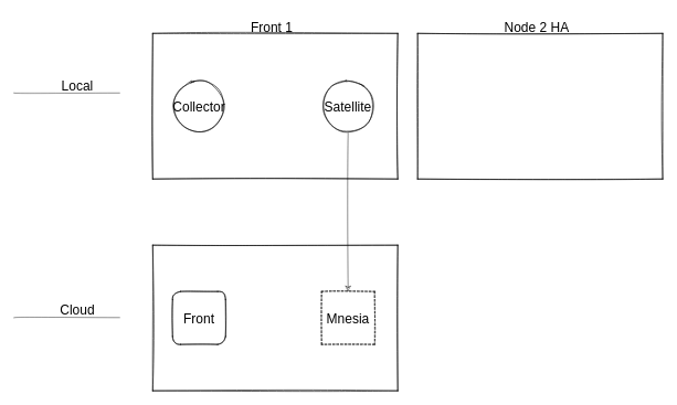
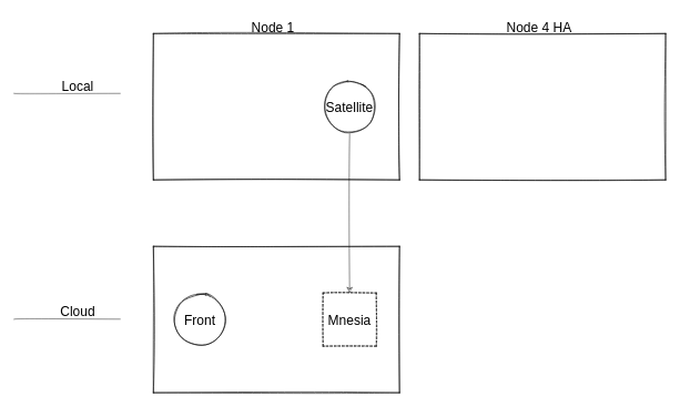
  <mxCell id="0" />
  <mxCell id="1" parent="0" />
  <mxCell id="2" value="" style="rounded=0;whiteSpace=wrap;html=1;fontColor=#7EA6E0;sketch=1;fillColor=none;" vertex="1" parent="1"><mxGeometry x="230" y="50" width="370" height="220" as="geometry" /></mxCell>
  <mxCell id="3" value="" style="endArrow=none;html=1;sketch=1;fontSize=20;strokeColor=default;opacity=40;curved=1;" parent="1" edge="1"><mxGeometry width="50" height="50" relative="1" as="geometry"><mxPoint x="20" y="140" as="sourcePoint" /><mxPoint x="180" y="140" as="targetPoint" /></mxGeometry></mxCell>
  <mxCell id="4" value="Local" style="edgeLabel;html=1;align=center;verticalAlign=bottom;resizable=0;points=[];fontSize=20;labelPosition=center;verticalLabelPosition=top;labelBackgroundColor=none;" parent="3" vertex="1" connectable="0"><mxGeometry x="0.188" y="-3" relative="1" as="geometry"><mxPoint as="offset" /></mxGeometry></mxCell>
- <mxCell id="5" value="Collector" style="ellipse;whiteSpace=wrap;html=1;aspect=fixed;fontSize=20;sketch=1;" vertex="1" parent="1"><mxGeometry x="260" y="120" width="80" height="80" as="geometry" /></mxCell>
  <mxCell id="6" value="Satellite" style="ellipse;whiteSpace=wrap;html=1;aspect=fixed;fontSize=20;sketch=1;" vertex="1" parent="1"><mxGeometry x="485" y="120" width="80" height="80" as="geometry" /></mxCell>
- <mxCell id="7" value="&lt;font style=&quot;font-size: 20px;&quot;&gt;Front 1&lt;/font&gt;" style="text;html=1;strokeColor=none;fillColor=none;align=center;verticalAlign=middle;whiteSpace=wrap;rounded=0;sketch=1;fontSize=35;fontColor=#000000;" vertex="1" parent="1"><mxGeometry x="350" y="20" width="120" height="30" as="geometry" /></mxCell>
+ <mxCell id="7" value="&lt;font style=&quot;font-size: 20px;&quot;&gt;Node 1&lt;/font&gt;" style="text;html=1;strokeColor=none;fillColor=none;align=center;verticalAlign=middle;whiteSpace=wrap;rounded=0;sketch=1;fontSize=35;fontColor=#000000;" vertex="1" parent="1"><mxGeometry x="350" y="20" width="120" height="30" as="geometry" /></mxCell>
  <mxCell id="8" value="" style="rounded=0;whiteSpace=wrap;html=1;fontColor=#7EA6E0;sketch=1;fillColor=none;" vertex="1" parent="1"><mxGeometry x="630" y="50" width="370" height="220" as="geometry" /></mxCell>
- <mxCell id="9" value="&lt;font style=&quot;font-size: 20px;&quot;&gt;Node 2 HA&lt;br&gt;&lt;/font&gt;" style="text;html=1;strokeColor=none;fillColor=none;align=center;verticalAlign=middle;whiteSpace=wrap;rounded=0;sketch=1;fontSize=35;fontColor=#000000;" vertex="1" parent="1"><mxGeometry x="750" y="20" width="120" height="30" as="geometry" /></mxCell>
+ <mxCell id="9" value="&lt;font style=&quot;font-size: 20px;&quot;&gt;Node 4 HA&lt;br&gt;&lt;/font&gt;" style="text;html=1;strokeColor=none;fillColor=none;align=center;verticalAlign=middle;whiteSpace=wrap;rounded=0;sketch=1;fontSize=35;fontColor=#000000;" vertex="1" parent="1"><mxGeometry x="750" y="20" width="120" height="30" as="geometry" /></mxCell>
  <mxCell id="10" value="" style="rounded=0;whiteSpace=wrap;html=1;fontColor=#7EA6E0;sketch=1;fillColor=none;" vertex="1" parent="1"><mxGeometry x="230" y="370" width="370" height="220" as="geometry" /></mxCell>
  <mxCell id="11" value="" style="endArrow=none;html=1;sketch=1;fontSize=20;strokeColor=default;opacity=40;curved=1;" edge="1" parent="1"><mxGeometry width="50" height="50" relative="1" as="geometry"><mxPoint x="20" y="479.41" as="sourcePoint" /><mxPoint x="180" y="479.41" as="targetPoint" /></mxGeometry></mxCell>
  <mxCell id="12" value="Cloud" style="edgeLabel;html=1;align=center;verticalAlign=bottom;resizable=0;points=[];fontSize=20;labelPosition=center;verticalLabelPosition=top;labelBackgroundColor=none;" vertex="1" connectable="0" parent="11"><mxGeometry x="0.188" y="-3" relative="1" as="geometry"><mxPoint as="offset" /></mxGeometry></mxCell>
- <mxCell id="13" value="Front" style="whiteSpace=wrap;html=1;aspect=fixed;fontSize=20;sketch=1;rounded=1;" vertex="1" parent="1"><mxGeometry x="260" y="440" width="80" height="80" as="geometry" /></mxCell>
+ <mxCell id="13" value="Front" style="ellipse;whiteSpace=wrap;html=1;aspect=fixed;fontSize=20;sketch=1;" vertex="1" parent="1"><mxGeometry x="260" y="440" width="80" height="80" as="geometry" /></mxCell>
  <mxCell id="14" value="Mnesia" style="whiteSpace=wrap;html=1;aspect=fixed;fontSize=20;sketch=1;dashed=1;" vertex="1" parent="1"><mxGeometry x="485" y="440" width="80" height="80" as="geometry" /></mxCell>
  <mxCell id="15" style="edgeStyle=orthogonalEdgeStyle;orthogonalLoop=1;jettySize=auto;html=1;exitX=0.5;exitY=1;exitDx=0;exitDy=0;entryX=0.5;entryY=0;entryDx=0;entryDy=0;fontSize=20;curved=1;sketch=1;strokeColor=default;opacity=40;dashed=0;" edge="1" parent="1" source="6" target="14"><mxGeometry relative="1" as="geometry"><mxPoint x="876.28" y="380.03" as="sourcePoint" /><mxPoint x="743.78" y="532.53" as="targetPoint" /></mxGeometry></mxCell>
